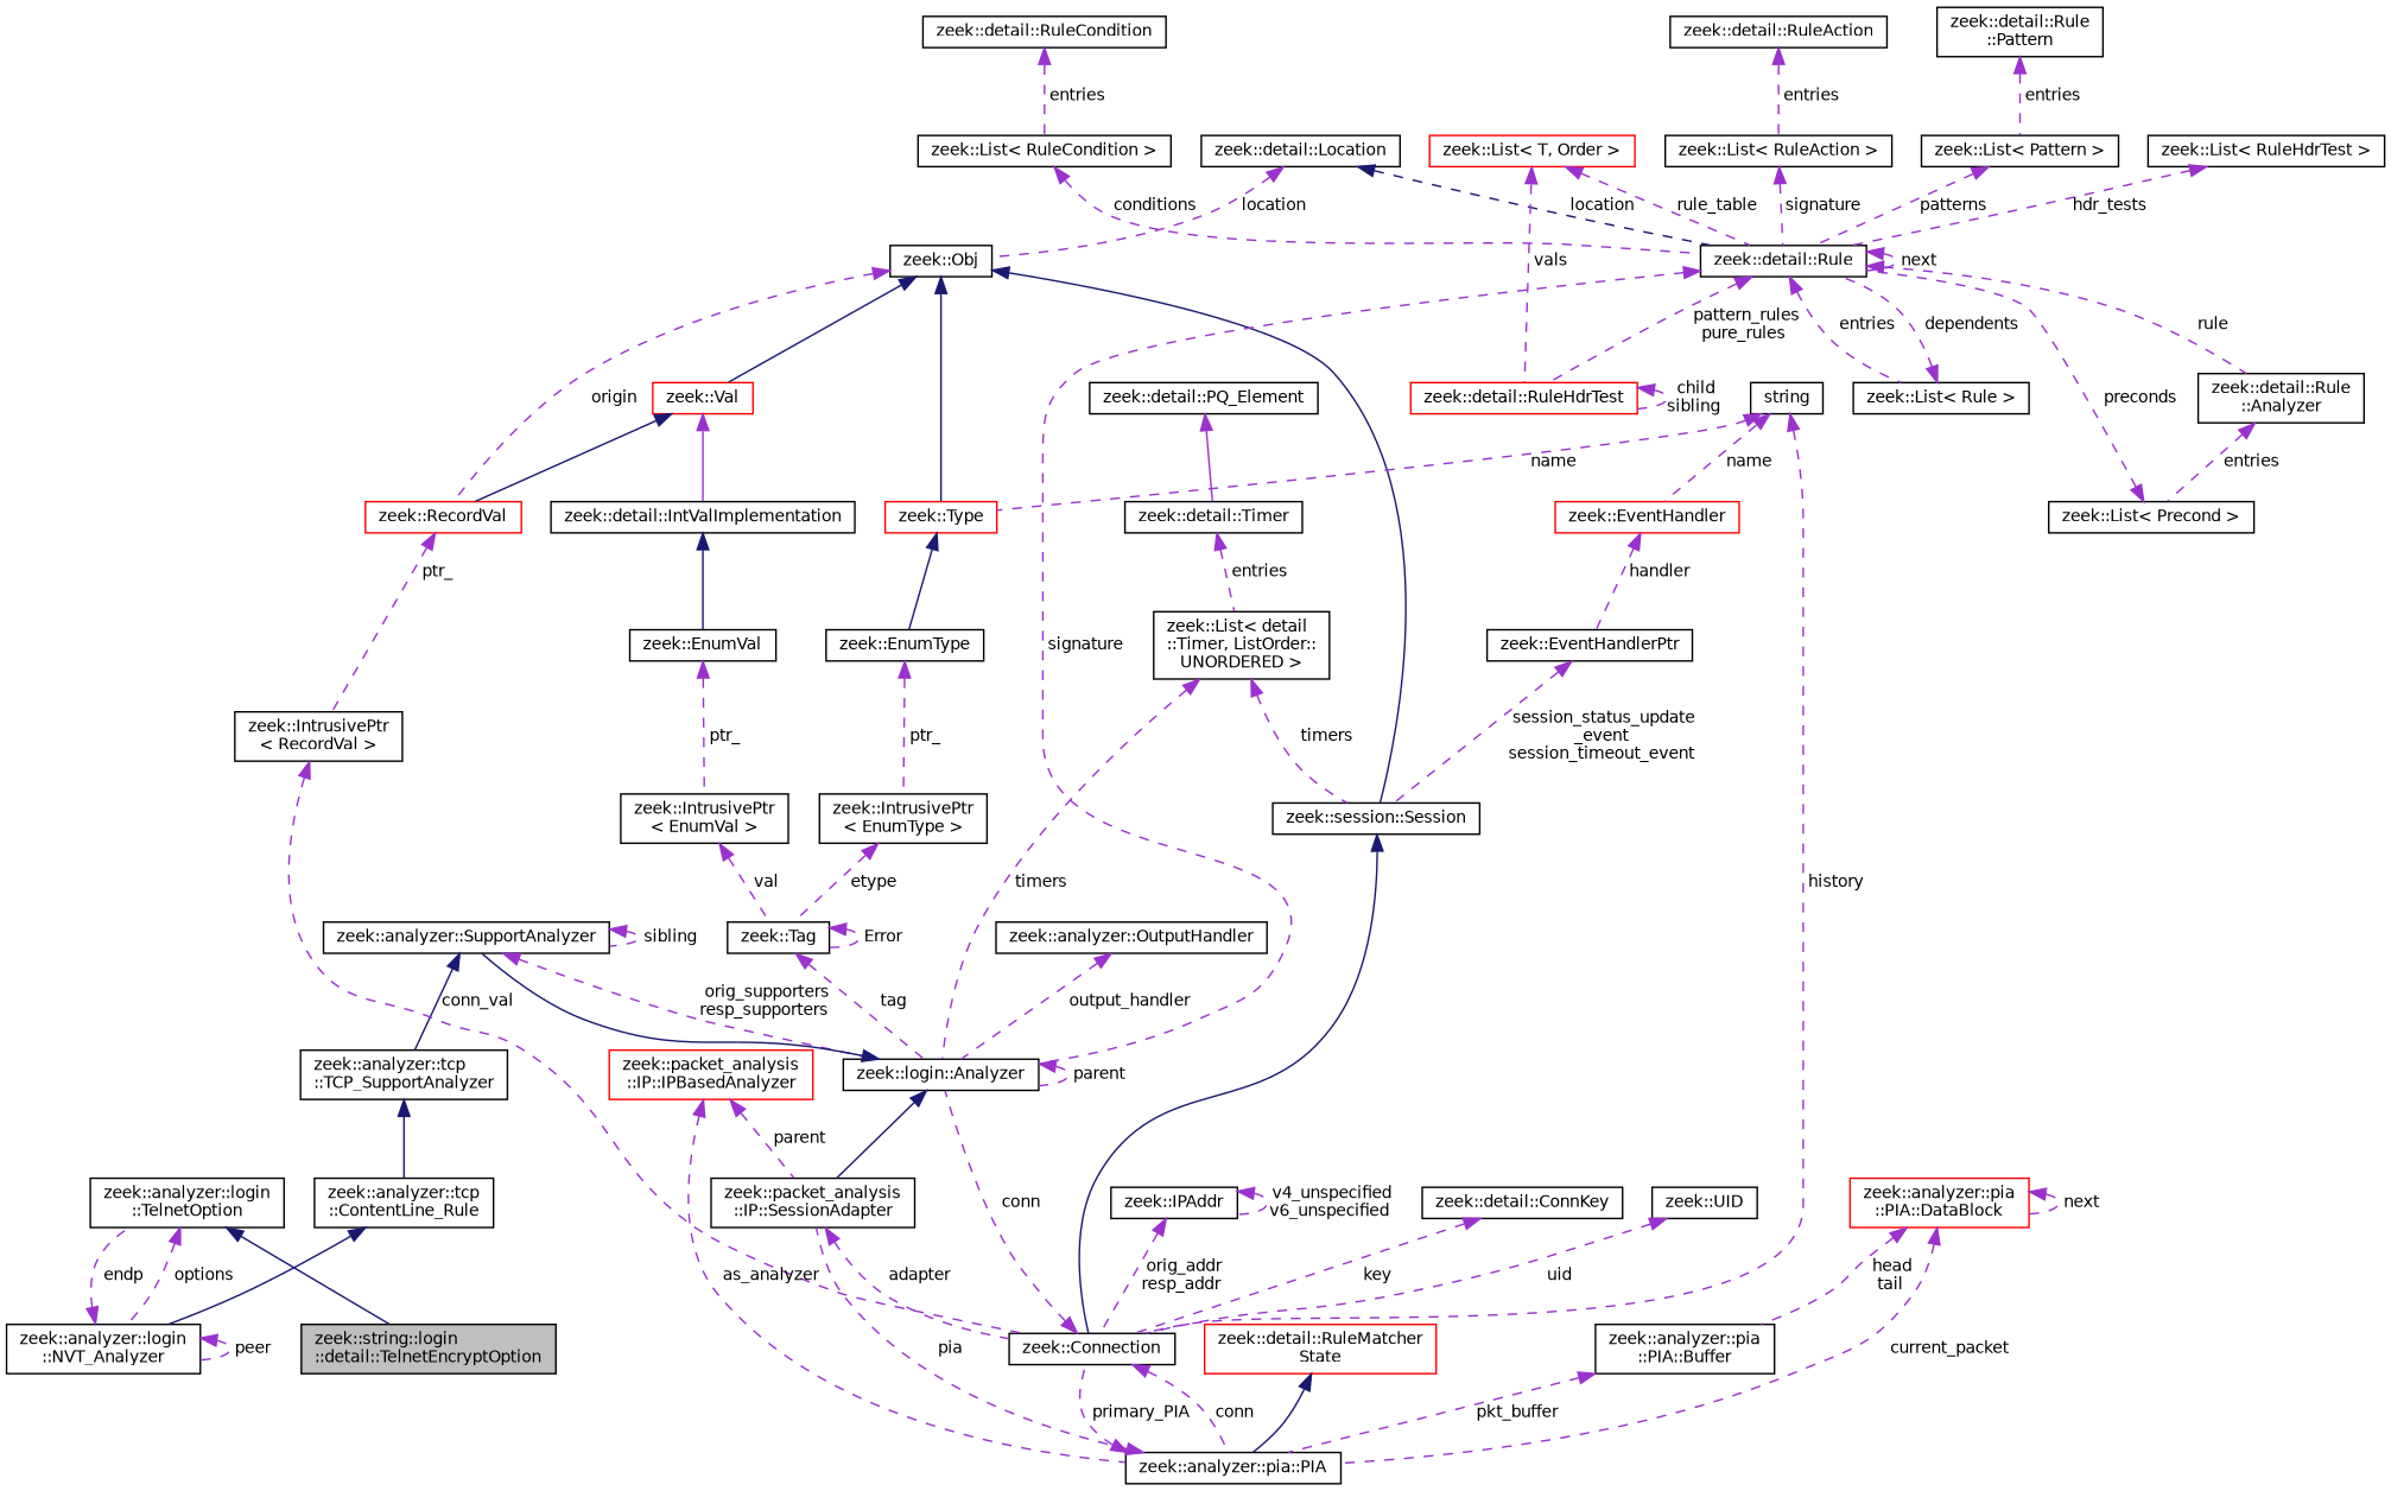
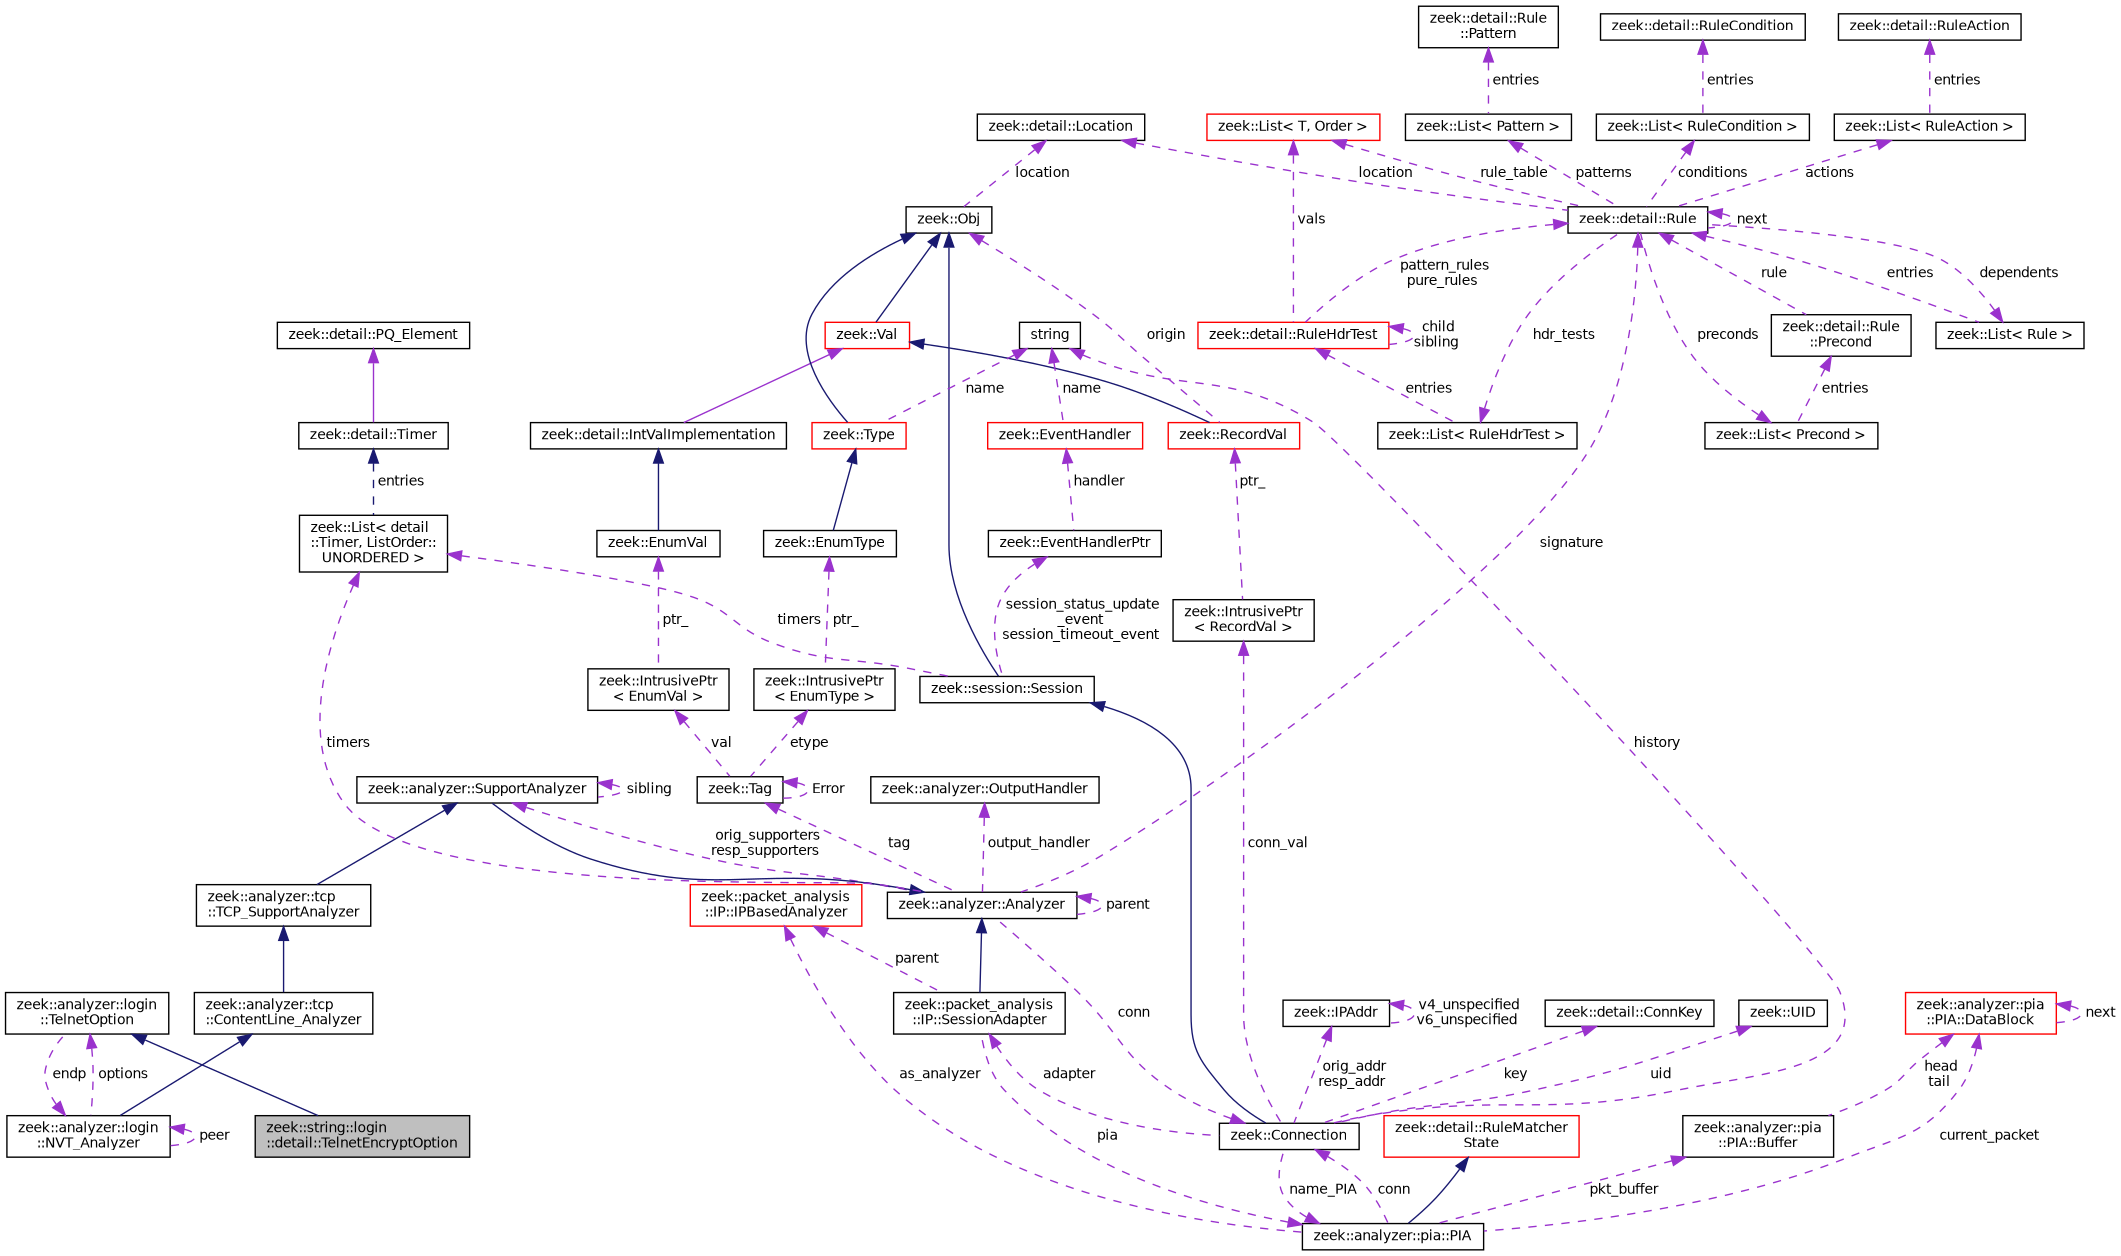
  digraph {
    node [color=black fillcolor=white fontname=Helvetica fontsize=10 shape=record style=filled]
    edge [color=darkorchid3 dir=back fontname=Helvetica fontsize=10 labelfontname=Helvetica labelfontsize=10 style=dashed]
    n1 [fillcolor=grey75 fontcolor=black height=0.2 label="zeek::string::login\l::detail::TelnetEncryptOption" width=0.4]
    n2 [height=0.2 label="zeek::analyzer::login\l::TelnetOption" width=0.4]
    n3 [height=0.2 label="zeek::analyzer::login\l::NVT_Analyzer" width=0.4]
-   n4 [height=0.2 label="zeek::analyzer::tcp\l::ContentLine_Rule" width=0.4]
+   n4 [height=0.2 label="zeek::analyzer::tcp\l::ContentLine_Analyzer" width=0.4]
    n5 [height=0.2 label="zeek::analyzer::tcp\l::TCP_SupportAnalyzer" width=0.4]
    n6 [height=0.2 label="zeek::analyzer::SupportAnalyzer" width=0.4]
-   n7 [height=0.2 label="zeek::login::Analyzer" width=0.4]
+   n7 [height=0.2 label="zeek::analyzer::Analyzer" width=0.4]
    n8 [height=0.2 label="zeek::packet_analysis\l::IP::SessionAdapter" width=0.4]
    n9 [height=0.2 label="zeek::Connection" width=0.4]
    n10 [height=0.2 label="zeek::analyzer::pia::PIA" width=0.4]
    n11 [height=0.2 label="zeek::Tag" width=0.4]
    n12 [height=0.2 label="zeek::IntrusivePtr\l\< EnumVal \>" width=0.4]
    n13 [height=0.2 label="zeek::EnumVal" width=0.4]
    n14 [height=0.2 label="zeek::detail::IntValImplementation" width=0.4]
    n15 [color=red height=0.2 label="zeek::Val" width=0.4]
    n16 [color=red height=0.2 label="zeek::RecordVal" width=0.4]
    n17 [height=0.2 label="zeek::IntrusivePtr\l\< RecordVal \>" width=0.4]
    n18 [height=0.2 label="zeek::Obj" width=0.4]
    n19 [color=red height=0.2 label="zeek::Type" width=0.4]
    n20 [height=0.2 label="zeek::session::Session" width=0.4]
    n21 [height=0.2 label="zeek::EnumType" width=0.4]
    n22 [height=0.2 label="zeek::detail::Location" width=0.4]
    n23 [height=0.2 label="zeek::detail::Rule" width=0.4]
    n24 [color=red height=0.2 label="zeek::detail::RuleHdrTest" width=0.4]
-   n25 [height=0.2 label="zeek::detail::Rule\l::Analyzer" width=0.4]
+   n25 [height=0.2 label="zeek::detail::Rule\l::Precond" width=0.4]
    n26 [height=0.2 label="zeek::List\< Rule \>" width=0.4]
    n27 [height=0.2 label="zeek::IntrusivePtr\l\< EnumType \>" width=0.4]
    n28 [height=0.2 label=string width=0.4]
    n29 [color=red height=0.2 label="zeek::EventHandler" width=0.4]
    n30 [height=0.2 label="zeek::EventHandlerPtr" width=0.4]
    n31 [height=0.2 label="zeek::List\< detail\l::Timer, ListOrder::\lUNORDERED \>" width=0.4]
    n32 [height=0.2 label="zeek::detail::Timer" width=0.4]
    n33 [height=0.2 label="zeek::detail::PQ_Element" width=0.4]
    n34 [height=0.2 label="zeek::IPAddr" width=0.4]
    n35 [height=0.2 label="zeek::detail::ConnKey" width=0.4]
    n36 [color=red height=0.2 label="zeek::packet_analysis\l::IP::IPBasedAnalyzer" width=0.4]
    n37 [color=red height=0.2 label="zeek::detail::RuleMatcher\lState" width=0.4]
    n38 [height=0.2 label="zeek::analyzer::pia\l::PIA::Buffer" width=0.4]
    n39 [color=red height=0.2 label="zeek::analyzer::pia\l::PIA::DataBlock" width=0.4]
    n40 [height=0.2 label="zeek::UID" width=0.4]
    n41 [height=0.2 label="zeek::List\< RuleHdrTest \>" width=0.4]
    n42 [height=0.2 label="zeek::List\< Precond \>" width=0.4]
    n43 [color=red height=0.2 label="zeek::List\< T, Order \>" width=0.4]
    n44 [height=0.2 label="zeek::List\< RuleCondition \>" width=0.4]
    n45 [height=0.2 label="zeek::detail::RuleCondition" width=0.4]
    n46 [height=0.2 label="zeek::List\< RuleAction \>" width=0.4]
    n47 [height=0.2 label="zeek::detail::RuleAction" width=0.4]
    n48 [height=0.2 label="zeek::List\< Pattern \>" width=0.4]
    n49 [height=0.2 label="zeek::detail::Rule\l::Pattern" width=0.4]
    n50 [height=0.2 label="zeek::analyzer::OutputHandler" width=0.4]
    n2 -> n1 [color=midnightblue style=solid]
    n2 -> n3 [label=" options"]
    n3 -> n2 [label=" endp"]
    n3 -> n3 [label=" peer"]
    n4 -> n3 [color=midnightblue style=solid]
    n5 -> n4 [color=midnightblue style=solid]
    n6 -> n5 [color=midnightblue style=solid]
    n6 -> n6 [label=" sibling"]
    n6 -> n7 [label=" orig_supporters\nresp_supporters"]
    n7 -> n6 [color=midnightblue style=solid]
    n7 -> n7 [label=" parent"]
    n7 -> n8 [color=midnightblue style=solid]
    n8 -> n9 [label=" adapter"]
    n9 -> n7 [label=" conn"]
    n9 -> n10 [label=" conn"]
    n10 -> n8 [label=" pia"]
-   n10 -> n9 [label=" primary_PIA"]
+   n10 -> n9 [label=" name_PIA"]
    n11 -> n7 [label=" tag"]
    n11 -> n11 [label=" Error"]
    n12 -> n11 [label=" val"]
    n13 -> n12 [label=" ptr_"]
    n14 -> n13 [color=midnightblue style=solid]
    n15 -> n14 [style=solid]
    n15 -> n16 [color=midnightblue style=solid]
    n16 -> n17 [label=" ptr_"]
    n17 -> n9 [label=" conn_val"]
    n18 -> n15 [color=midnightblue style=solid]
    n18 -> n16 [label=" origin"]
    n18 -> n19 [color=midnightblue style=solid]
    n18 -> n20 [color=midnightblue style=solid]
    n19 -> n21 [color=midnightblue style=solid]
    n20 -> n9 [color=midnightblue style=solid]
    n21 -> n27 [label=" ptr_"]
    n22 -> n18 [label=" location"]
-   n22 -> n23 [color=midnightblue label=" location"]
+   n22 -> n23 [label=" location"]
    n23 -> n7 [label=" signature"]
    n23 -> n23 [label=" next"]
    n23 -> n24 [label=" pattern_rules\npure_rules"]
    n23 -> n25 [label=" rule"]
    n23 -> n26 [label=" entries"]
    n24 -> n24 [label=" child\nsibling"]
+   n24 -> n41 [label=" entries"]
    n25 -> n42 [label=" entries"]
    n26 -> n23 [label=" dependents"]
    n27 -> n11 [label=" etype"]
    n28 -> n9 [label=" history"]
    n28 -> n19 [label=" name"]
    n28 -> n29 [label=" name"]
    n29 -> n30 [label=" handler"]
    n30 -> n20 [label=" session_status_update\l_event\nsession_timeout_event"]
    n31 -> n7 [label=" timers"]
    n31 -> n20 [label=" timers"]
-   n32 -> n31 [label=" entries"]
+   n32 -> n31 [color=midnightblue label=" entries"]
    n33 -> n32 [style=solid]
    n34 -> n9 [label=" orig_addr\nresp_addr"]
    n34 -> n34 [label=" v4_unspecified\nv6_unspecified"]
    n35 -> n9 [label=" key"]
    n36 -> n8 [label=" parent"]
    n36 -> n10 [label=" as_analyzer"]
    n37 -> n10 [color=midnightblue style=solid]
    n38 -> n10 [label=" pkt_buffer"]
    n39 -> n10 [label=" current_packet"]
    n39 -> n38 [label=" head\ntail"]
    n39 -> n39 [label=" next"]
    n40 -> n9 [label=" uid"]
    n41 -> n23 [label=" hdr_tests"]
    n42 -> n23 [label=" preconds"]
    n43 -> n23 [label=" rule_table"]
    n43 -> n24 [label=" vals"]
    n44 -> n23 [label=" conditions"]
    n45 -> n44 [label=" entries"]
-   n46 -> n23 [label=" signature"]
+   n46 -> n23 [label=" actions"]
    n47 -> n46 [label=" entries"]
    n48 -> n23 [label=" patterns"]
    n49 -> n48 [label=" entries"]
    n50 -> n7 [label=" output_handler"]
  }
